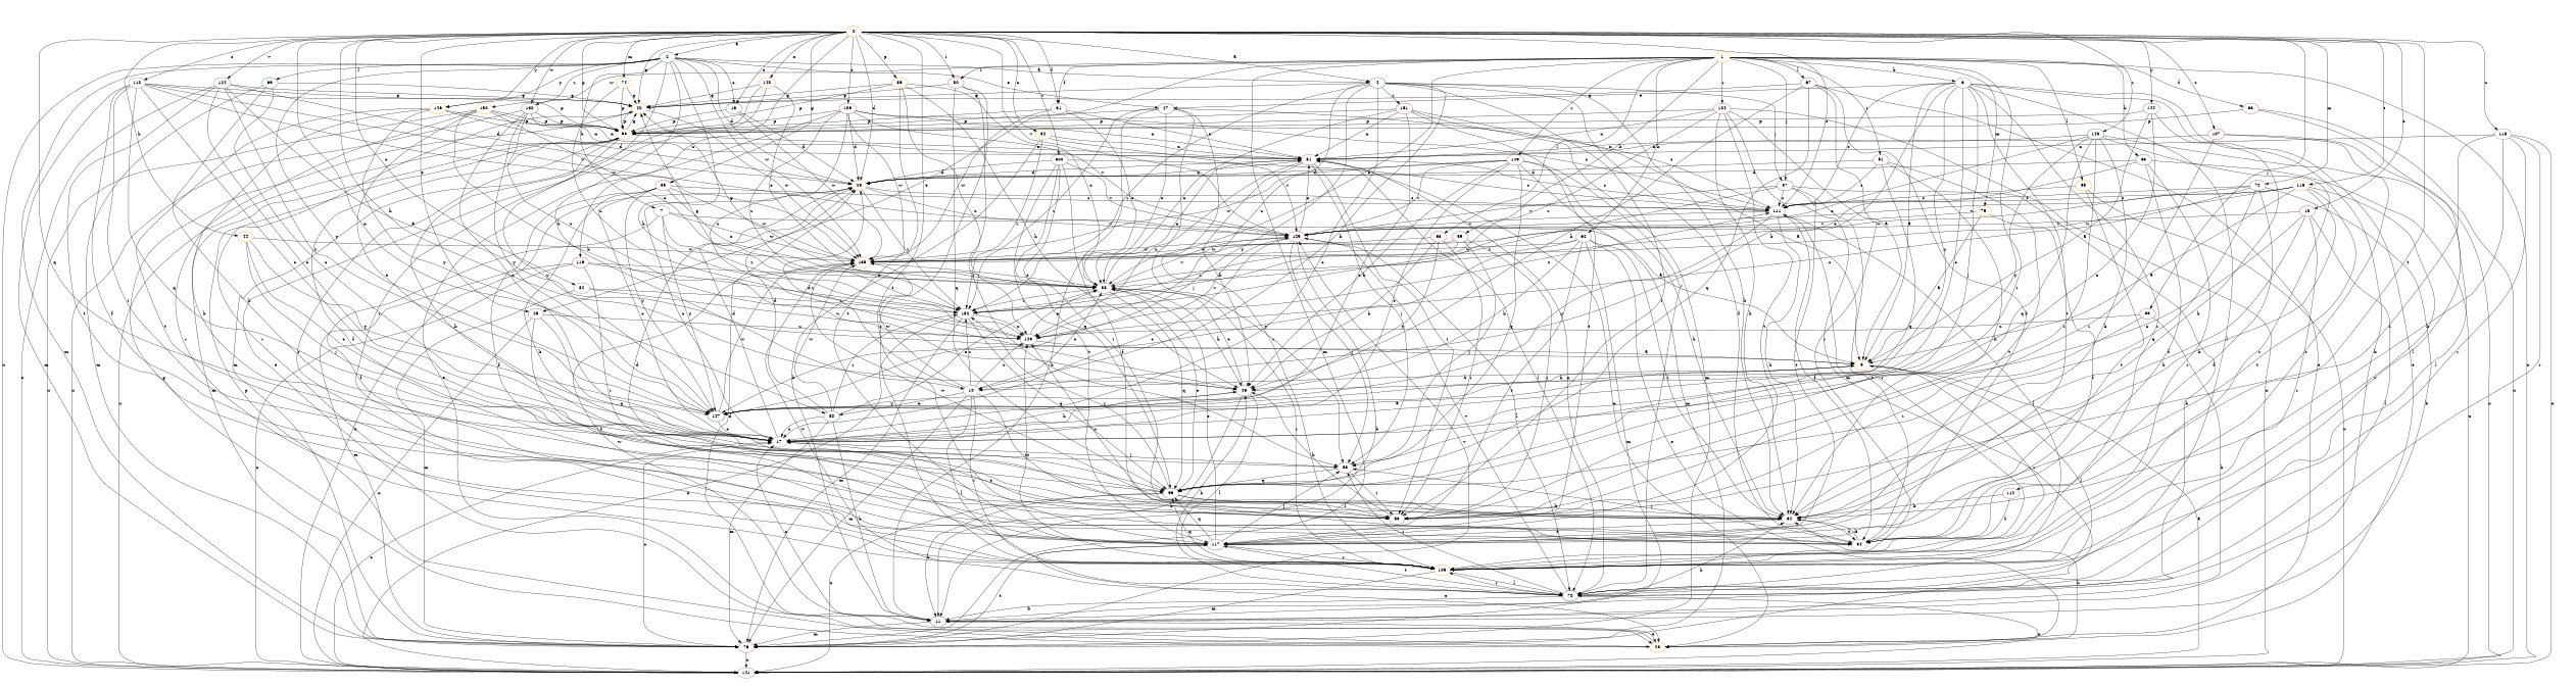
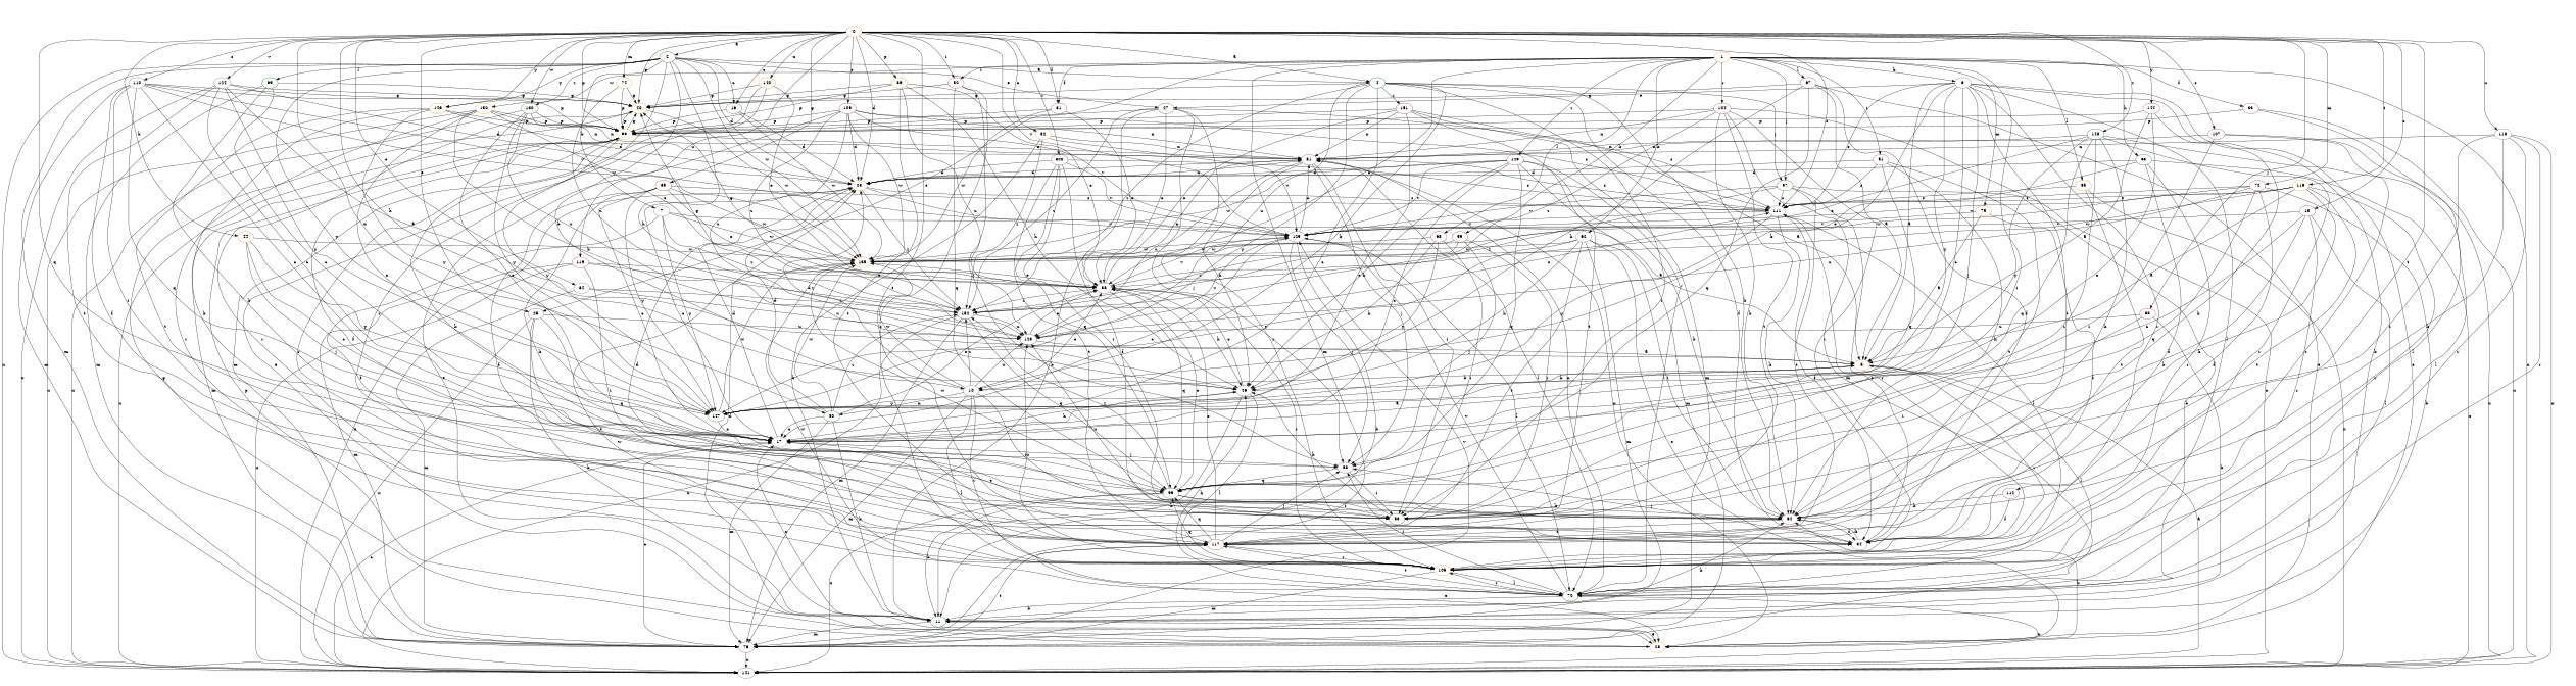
  strict digraph {
    node [color=brown]
    0 [color=darkorange]
    2 [color=darkgreen]
    4 [color=darkgreen]
    13
    16 [color=darkgreen]
    23 [color=darkorange]
    25
    31
    35
    40 [color=darkorange]
    44 [color=darkorange]
    46 [color=gray40]
    50
    55
    72
    74 [color=darkorange]
    80 [color=darkgreen]
    82 [color=darkorange]
    84 [color=gray40]
    89 [color=darkorange]
    93 [color=darkorange]
    99 [color=darkgreen]
    n23 [label=500]
    107
    109
    110 [color=gray40]
    111 [color=gray40]
    112
    116 [color=darkorange]
    117
    118 [color=gray40]
    119
    124 [color=gray40]
    129
    130 [color=darkgreen]
    140 [color=darkorange]
    144
    146 [color=darkorange]
    148 [color=darkgreen]
    76
    141 [color=gray40]
    7 [color=gray40]
    10 [color=gray40]
    27 [color=darkgreen]
    69 [color=darkgreen]
    105 [color=darkorange]
    135 [color=darkorange]
    147 [color=darkgreen]
    150 [color=darkorange]
    53 [color=darkgreen]
    57 [color=darkgreen]
    17 [color=gray40]
    34 [color=gray40]
    64
    123 [color=darkgreen]
    151
    152 [color=darkgreen]
    70 [color=darkgreen]
    5 [color=darkorange]
    81
    11 [color=darkgreen]
    88
    58
    28 [color=darkorange]
    1 [color=darkorange]
    6 [color=gray40]
    33
    51
    59
    62 [color=gray40]
    63 [color=darkgreen]
    65 [color=darkorange]
    67
    68
    75 [color=darkorange]
    104
    149
    0 -> 2 [label=a]
    0 -> 4 [label=a]
    0 -> 13 [label=c]
    0 -> 16 [label=c]
    0 -> 23 [label=d]
    0 -> 25 [label=e]
    0 -> 31 [label=f]
    0 -> 35 [label=g]
    0 -> 40 [label=g]
    0 -> 44 [label=h]
    0 -> 46 [label=h]
    0 -> 50 [label=i]
    0 -> 55 [label=j]
    0 -> 72 [label=m]
    0 -> 74 [label=m]
    0 -> 80 [label=n]
    0 -> 82 [label=o]
    0 -> 84 [label=o]
    0 -> 89 [label=p]
    0 -> 93 [label=p]
    0 -> 99 [label=q]
    0 -> n23 [label=r]
    0 -> 107 [label=s]
    0 -> 109 [label=s]
    0 -> 110 [label=s]
    0 -> 111 [label=s]
    0 -> 112 [label=t]
    0 -> 116 [label=t]
    0 -> 117 [label=t]
    0 -> 118 [label=u]
    0 -> 119 [label=u]
    0 -> 124 [label=v]
    0 -> 129 [label=v]
    0 -> 130 [label=w]
    0 -> 140 [label=x]
    0 -> 144 [label=y]
    0 -> 146 [label=y]
    0 -> 148 [label=z]
    2 -> 4 [label=a]
    2 -> 16 [label=c]
    2 -> 23 [label=d]
    2 -> 46 [label=h]
    2 -> 146 [label=y]
    2 -> 76 [label=m]
    2 -> 141 [label=x]
    2 -> 7 [label=b]
    2 -> 10 [label=b]
    2 -> 27 [label=e]
    2 -> 69 [label=l]
    2 -> 105 [label=r]
    2 -> 135 [label=w]
    2 -> 147 [label=y]
    2 -> 150 [label=z]
    4 -> 40 [label=g]
    4 -> 10 [label=b]
    4 -> 147 [label=y]
    4 -> 53 [label=i]
    4 -> 57 [label=j]
    4 -> 17 [label=c]
    4 -> 34 [label=f]
    4 -> 64 [label=k]
    4 -> 123 [label=u]
    4 -> 151 [label=z]
    4 -> 152 [label=z]
    13 -> 129 [label=v]
    13 -> 105 [label=r]
    13 -> 17 [label=c]
    13 -> 64 [label=k]
    13 -> 70 [label=l]
    16 -> 23 [label=d]
    16 -> 93 [label=p]
    16 -> 135 [label=w]
    23 -> 111 [label=s]
    23 -> 141 [label=x]
    23 -> 17 [label=c]
    23 -> 152 [label=z]
    23 -> 5 [label=a]
    23 -> 81 [label=n]
    25 -> 99 [label=q]
    25 -> 117 [label=t]
    25 -> 141 [label=x]
    25 -> 123 [label=u]
+   25 -> 11 [label=b]
    31 -> 93 [label=p]
    31 -> 135 [label=w]
-   31 -> 81 [label=n]
    31 -> 88 [label=o]
    35 -> 111 [label=s]
    35 -> 135 [label=w]
    35 -> 147 [label=y]
    35 -> 17 [label=c]
    35 -> 34 [label=f]
    35 -> 64 [label=k]
    35 -> 88 [label=o]
    40 -> 93 [label=p]
    40 -> 105 [label=r]
    40 -> 135 [label=w]
    44 -> 135 [label=w]
    44 -> 147 [label=y]
    44 -> 17 [label=c]
    44 -> 58 [label=j]
    46 -> 147 [label=y]
    46 -> 70 [label=l]
    46 -> 11 [label=b]
    46 -> 88 [label=o]
    50 -> 40 [label=g]
    50 -> 99 [label=q]
    50 -> 105 [label=r]
    50 -> 58 [label=j]
    55 -> 53 [label=i]
    55 -> 123 [label=u]
    55 -> 11 [label=b]
    72 -> 99 [label=q]
    72 -> 111 [label=s]
    72 -> 135 [label=w]
    72 -> 34 [label=f]
    72 -> 123 [label=u]
    72 -> 11 [label=b]
    74 -> 40 [label=g]
    74 -> 93 [label=p]
    74 -> 123 [label=u]
    80 -> 23 [label=d]
    80 -> 76 [label=m]
    80 -> 135 [label=w]
    80 -> 17 [label=c]
    80 -> 152 [label=z]
    80 -> 11 [label=b]
    80 -> 88 [label=o]
    82 -> 129 [label=v]
    82 -> 152 [label=z]
    82 -> 81 [label=n]
    82 -> 11 [label=b]
    84 -> 76 [label=m]
    84 -> 123 [label=u]
    84 -> 152 [label=z]
    89 -> 40 [label=g]
    89 -> 46 [label=h]
    89 -> 93 [label=p]
    89 -> 117 [label=t]
    89 -> 123 [label=u]
    89 -> 88 [label=o]
    93 -> 40 [label=g]
    93 -> 76 [label=m]
    93 -> 141 [label=x]
    93 -> 105 [label=r]
    93 -> 147 [label=y]
    93 -> 34 [label=f]
    93 -> 64 [label=k]
    93 -> 81 [label=n]
    99 -> 141 [label=x]
    99 -> 53 [label=i]
    99 -> 64 [label=k]
    99 -> 152 [label=z]
    99 -> 11 [label=b]
    99 -> 88 [label=o]
    n23 -> 23 [label=d]
    n23 -> 99 [label=q]
    n23 -> 111 [label=s]
    n23 -> 117 [label=t]
    n23 -> 129 [label=v]
    n23 -> 53 [label=i]
    n23 -> 34 [label=f]
    107 -> 141 [label=x]
    107 -> 105 [label=r]
    107 -> 53 [label=i]
    107 -> 81 [label=n]
    109 -> 23 [label=d]
    109 -> 93 [label=p]
    109 -> 111 [label=s]
    109 -> 129 [label=v]
    109 -> 135 [label=w]
    109 -> 123 [label=u]
    109 -> 152 [label=z]
    109 -> 81 [label=n]
    109 -> 28 [label=e]
    110 -> 40 [label=g]
    110 -> 93 [label=p]
    110 -> 99 [label=q]
    110 -> 129 [label=v]
    110 -> 76 [label=m]
    110 -> 135 [label=w]
    110 -> 53 [label=i]
    110 -> 17 [label=c]
    110 -> 34 [label=f]
    111 -> 129 [label=v]
    111 -> 147 [label=y]
    111 -> 34 [label=f]
    111 -> 64 [label=k]
    111 -> 70 [label=l]
    112 -> 34 [label=f]
    112 -> 64 [label=k]
    116 -> 111 [label=s]
    116 -> 117 [label=t]
    116 -> 129 [label=v]
    116 -> 105 [label=r]
    116 -> 135 [label=w]
    116 -> 64 [label=k]
    116 -> 5 [label=a]
    117 -> 23 [label=d]
    117 -> 99 [label=q]
    117 -> 105 [label=r]
    117 -> 88 [label=o]
    117 -> 58 [label=j]
    117 -> 28 [label=e]
    118 -> 141 [label=x]
    118 -> 105 [label=r]
    118 -> 53 [label=i]
    118 -> 64 [label=k]
    118 -> 70 [label=r]
    118 -> 81 [label=n]
    119 -> 76 [label=m]
    119 -> 141 [label=x]
    119 -> 53 [label=i]
    119 -> 152 [label=z]
    119 -> 88 [label=o]
    124 -> 23 [label=d]
    124 -> 40 [label=g]
    124 -> 117 [label=t]
    124 -> 141 [label=x]
    124 -> 147 [label=y]
    124 -> 17 [label=c]
    124 -> 5 [label=a]
    129 -> 135 [label=w]
    129 -> 17 [label=c]
    129 -> 70 [label=l]
    129 -> 81 [label=n]
    129 -> 11 [label=b]
    129 -> 58 [label=j]
    130 -> 93 [label=p]
    130 -> 141 [label=x]
    130 -> 147 [label=y]
    130 -> 17 [label=c]
    130 -> 123 [label=u]
    130 -> 81 [label=n]
    140 -> 40 [label=g]
    140 -> 76 [label=m]
    140 -> 88 [label=o]
    140 -> 28 [label=e]
    144 -> 93 [label=p]
    144 -> 17 [label=c]
    144 -> 64 [label=k]
    144 -> 5 [label=a]
    146 -> 23 [label=d]
    146 -> 93 [label=p]
    146 -> 117 [label=t]
    146 -> 147 [label=y]
    146 -> 64 [label=k]
    148 -> 99 [label=q]
    148 -> 105 [label=r]
    148 -> 147 [label=y]
    148 -> 53 [label=i]
    148 -> 64 [label=k]
    148 -> 70 [label=l]
    148 -> 81 [label=n]
    148 -> 88 [label=o]
    76 -> 117 [label=t]
    76 -> 129 [label=v]
    76 -> 141 [label=x]
    76 -> 17 [label=c]
    141 -> 17 [label=c]
    141 -> 5 [label=a]
    7 -> 129 [label=v]
    7 -> 135 [label=w]
    7 -> 147 [label=y]
    7 -> 34 [label=f]
    7 -> 152 [label=z]
    10 -> 23 [label=d]
    10 -> 80 [label=n]
    10 -> 76 [label=m]
    10 -> 105 [label=r]
    10 -> 135 [label=w]
    10 -> 53 [label=i]
    10 -> 123 [label=u]
    10 -> 152 [label=z]
    10 -> 70 [label=l]
    10 -> 88 [label=o]
    27 -> 93 [label=p]
    27 -> 111 [label=s]
    27 -> 105 [label=r]
    27 -> 152 [label=z]
    27 -> 11 [label=b]
    27 -> 88 [label=o]
    27 -> 58 [label=j]
    69 -> 40 [label=g]
    69 -> 76 [label=m]
    69 -> 17 [label=c]
    69 -> 64 [label=k]
    105 -> 99 [label=q]
    105 -> 76 [label=m]
    105 -> 123 [label=u]
    105 -> 70 [label=l]
    135 -> 88 [label=o]
    147 -> 135 [label=w]
    147 -> 17 [label=c]
    150 -> 46 [label=h]
    150 -> 93 [label=p]
    150 -> 141 [label=x]
    150 -> 105 [label=r]
    150 -> 17 [label=c]
    150 -> 81 [label=n]
    150 -> 88 [label=o]
    53 -> 46 [label=h]
    53 -> 17 [label=c]
    53 -> 123 [label=u]
    57 -> 111 [label=s]
    57 -> 117 [label=t]
    57 -> 129 [label=v]
    57 -> 105 [label=r]
    57 -> 152 [label=z]
    57 -> 11 [label=b]
    17 -> 23 [label=d]
    17 -> 46 [label=h]
    17 -> 5 [label=a]
    17 -> 58 [label=j]
    34 -> 111 [label=s]
    34 -> 64 [label=k]
    34 -> 58 [label=j]
    64 -> 117 [label=t]
    64 -> 135 [label=w]
    64 -> 34 [label=f]
    123 -> 129 [label=v]
    123 -> 5 [label=a]
    123 -> 88 [label=o]
    151 -> 93 [label=p]
    151 -> 117 [label=t]
    151 -> 76 [label=m]
    151 -> 17 [label=c]
    151 -> 5 [label=a]
    151 -> 81 [label=n]
    151 -> 88 [label=o]
    152 -> 40 [label=g]
    152 -> 99 [label=q]
    152 -> 111 [label=s]
    152 -> 76 [label=m]
    152 -> 141 [label=x]
    152 -> 123 [label=u]
    70 -> 46 [label=h]
    70 -> 117 [label=t]
    70 -> 129 [label=v]
    70 -> 141 [label=x]
    70 -> 105 [label=r]
    70 -> 135 [label=w]
    70 -> 81 [label=n]
    70 -> 11 [label=b]
    70 -> 58 [label=j]
    5 -> 46 [label=h]
    5 -> 10 [label=b]
    5 -> 105 [label=r]
    5 -> 70 [label=l]
    81 -> 23 [label=d]
    81 -> 46 [label=h]
    81 -> 111 [label=s]
    81 -> 53 [label=i]
    81 -> 123 [label=u]
    81 -> 70 [label=l]
    81 -> 58 [label=j]
    11 -> 76 [label=m]
    11 -> 135 [label=w]
    11 -> 17 [label=c]
    11 -> 64 [label=k]
    11 -> 28 [label=e]
    88 -> 40 [label=g]
    88 -> 46 [label=h]
    88 -> 99 [label=q]
    88 -> 129 [label=v]
    88 -> 105 [label=r]
    88 -> 152 [label=z]
    88 -> 81 [label=n]
    58 -> 99 [label=q]
    58 -> 53 [label=i]
    28 -> 23 [label=d]
    28 -> 40 [label=g]
    28 -> 93 [label=p]
    28 -> 64 [label=k]
    28 -> 81 [label=n]
    1 -> 25 [label=e]
    1 -> 31 [label=f]
    1 -> 50 [label=i]
    1 -> 130 [label=w]
    1 -> 76 [label=m]
    1 -> 141 [label=x]
    1 -> 53 [label=i]
    1 -> 57 [label=j]
    1 -> 88 [label=o]
    1 -> 6 [label=b]
    1 -> 33 [label=f]
    1 -> 51 [label=i]
    1 -> 59 [label=k]
    1 -> 62 [label=k]
    1 -> 63 [label=k]
    1 -> 65 [label=l]
    1 -> 67 [label=l]
    1 -> 68 [label=l]
    1 -> 75 [label=m]
    1 -> 104 [label=r]
    1 -> 149 [label=z]
    6 -> 111 [label=s]
    6 -> 117 [label=t]
    6 -> 10 [label=b]
    6 -> 27 [label=e]
    6 -> 105 [label=r]
    6 -> 147 [label=y]
    6 -> 17 [label=c]
    6 -> 70 [label=l]
    6 -> 5 [label=a]
    6 -> 11 [label=b]
    6 -> 58 [label=j]
    6 -> 28 [label=e]
    33 -> 93 [label=p]
    33 -> 141 [label=x]
    33 -> 70 [label=l]
    51 -> 23 [label=d]
    51 -> 99 [label=q]
    51 -> 111 [label=s]
    51 -> 117 [label=t]
    51 -> 64 [label=k]
    59 -> 135 [label=w]
    59 -> 53 [label=i]
    59 -> 152 [label=z]
    59 -> 58 [label=j]
    62 -> 46 [label=h]
    62 -> 117 [label=t]
    62 -> 76 [label=m]
    62 -> 135 [label=w]
    62 -> 147 [label=y]
    62 -> 64 [label=i]
    62 -> 28 [label=e]
    63 -> 23 [label=d]
    63 -> 141 [label=x]
    63 -> 105 [label=r]
    63 -> 34 [label=f]
    63 -> 88 [label=o]
    65 -> 111 [label=s]
    65 -> 117 [label=t]
    65 -> 141 [label=x]
    67 -> 40 [label=g]
    67 -> 46 [label=h]
    67 -> 99 [label=q]
    67 -> 34 [label=f]
    67 -> 5 [label=a]
    67 -> 28 [label=e]
    68 -> 46 [label=h]
    68 -> 135 [label=w]
    68 -> 147 [label=y]
    68 -> 53 [label=i]
    75 -> 129 [label=v]
    75 -> 34 [label=f]
    75 -> 5 [label=a]
    104 -> 93 [label=p]
    104 -> 117 [label=t]
    104 -> 76 [label=m]
    104 -> 141 [label=x]
    104 -> 105 [label=r]
    104 -> 64 [label=k]
    104 -> 152 [label=z]
    104 -> 81 [label=n]
    149 -> 23 [label=d]
    149 -> 46 [label=h]
    149 -> 99 [label=q]
    149 -> 129 [label=v]
    149 -> 76 [label=m]
    149 -> 135 [label=w]
    149 -> 17 [label=c]
    149 -> 64 [label=k]
    149 -> 70 [label=l]
  }
